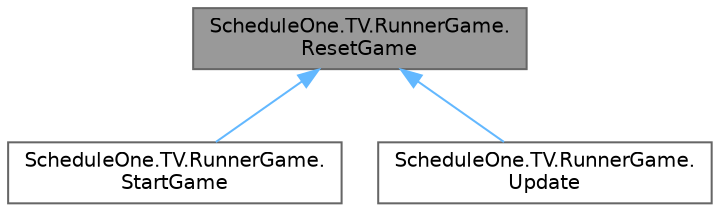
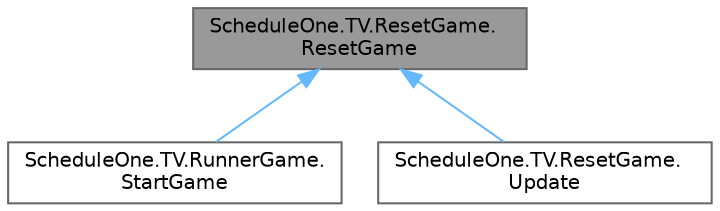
  digraph {
    rankdir=TB
    node [color=grey40 fillcolor=white fontname=Helvetica fontsize=10 shape=box style=filled]
    edge [color=steelblue1 dir=back fontname=Helvetica fontsize=10 labelfontname=Helvetica labelfontsize=10 style=solid]
-   n1 [color=gray40 fillcolor=grey60 fontcolor=black height=0.2 label="ScheduleOne.TV.RunnerGame.\lResetGame" width=0.4]
+   n1 [color=gray40 fillcolor=grey60 fontcolor=black height=0.2 label="ScheduleOne.TV.ResetGame.\lResetGame" width=0.4]
    n2 [height=0.2 label="ScheduleOne.TV.RunnerGame.\lStartGame" width=0.4]
-   n3 [height=0.2 label="ScheduleOne.TV.RunnerGame.\lUpdate" width=0.4]
+   n3 [height=0.2 label="ScheduleOne.TV.ResetGame.\lUpdate" width=0.4]
    n1 -> n2
    n1 -> n3
  }
